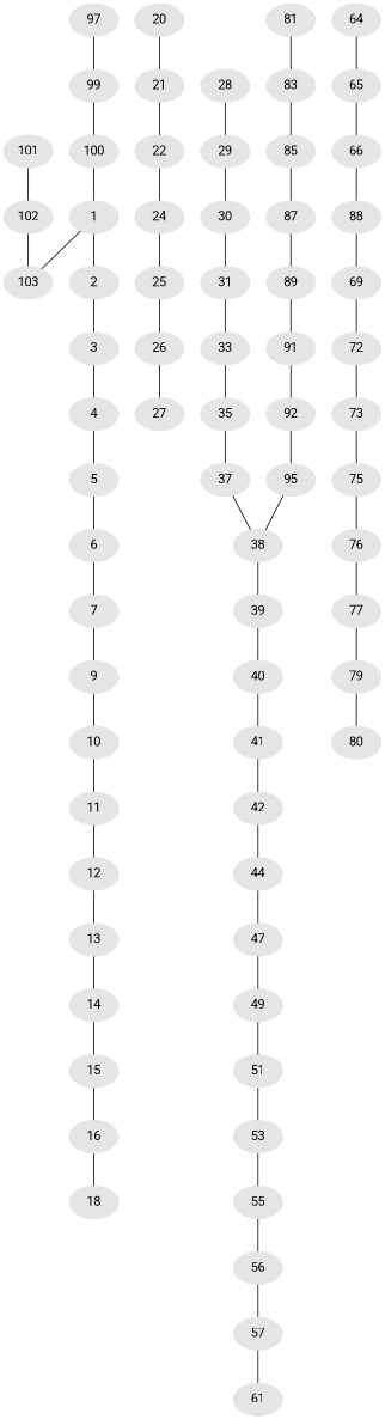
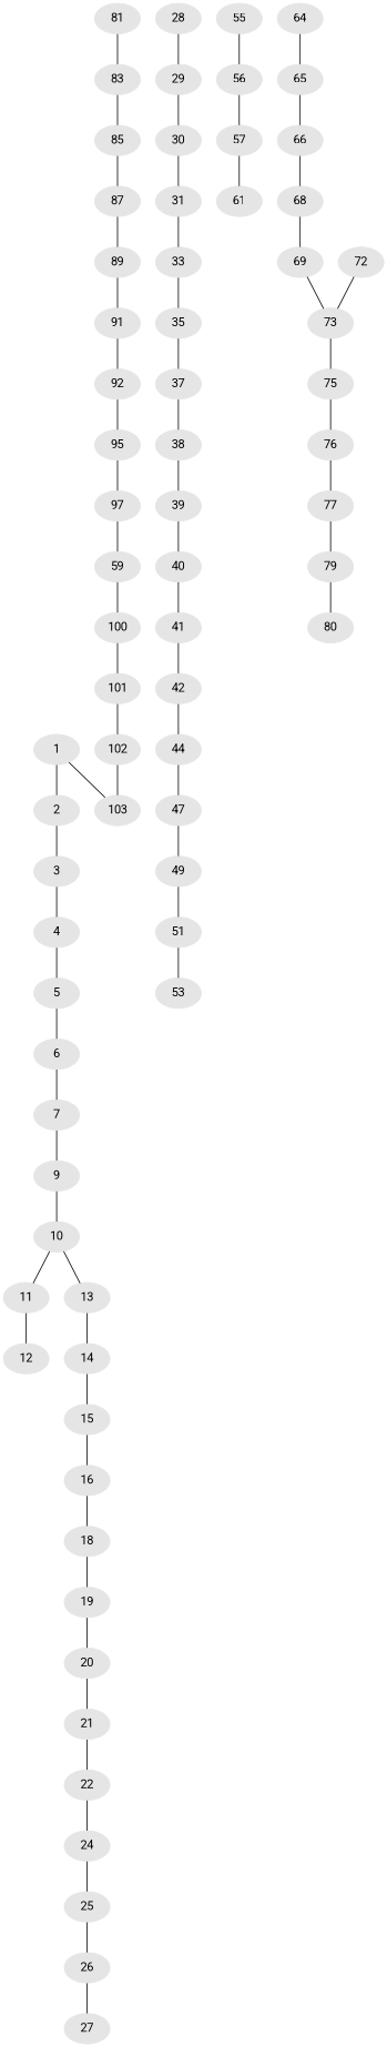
  graph {
    fontname=Roboto
    node [color=gray90 fontname=Roboto style=filled]
    edge [fontname=Roboto]
    1
    2
    103 [super="+104"]
    3
    4
    5
    6
    7 [super="+8"]
    9
    10
    11
    12
    13
    14
    15
    16 [super="+17"]
    18
+   19
    20
    21
    22 [super="+23"]
    24
    25
    26
    27
    28
    29
    30
    31 [super="+32"]
    33 [super="+34"]
    35 [super="+36"]
    37
    38
    39
    40
    41
    42 [super="+43"]
    44 [super="+45"]
    47 [super="+48"]
    49 [super="+50"]
    51 [super="+52"]
    53 [super="+54"]
    55
    56
    57 [super="+58"]
    61
    64
    65
    66 [super="+67"]
-   68 [label=88]
+   68
    69 [super="+70"]
    72
    73 [super="+74"]
    75
    76
    77 [super="+78"]
    79
    80
    81 [super="+82"]
    83 [super="+84"]
    85 [super="+86"]
    87 [super="+88"]
    89 [super="+90"]
    91
    92 [super="+93"]
    95 [super="+96"]
    97 [super="+98"]
-   99
+   99 [label=59]
    100
    101
    102
    1 -- 2
    1 -- 103
    2 -- 3
    3 -- 4
    4 -- 5
    5 -- 6
    6 -- 7
    7 -- 9
    9 -- 10
    10 -- 11
    11 -- 12
-   12 -- 13
+   10 -- 13
    13 -- 14
    14 -- 15
    15 -- 16
    16 -- 18
+   18 -- 19
+   19 -- 20
    20 -- 21
    21 -- 22
    22 -- 24
    24 -- 25
    25 -- 26
    26 -- 27
    28 -- 29
    29 -- 30
    30 -- 31
    31 -- 33
    33 -- 35
    35 -- 37
    37 -- 38
    38 -- 39
    39 -- 40
    40 -- 41
    41 -- 42
    42 -- 44
    44 -- 47
    47 -- 49
    49 -- 51
    51 -- 53
-   53 -- 55
    55 -- 56
    56 -- 57
    57 -- 61
    64 -- 65
    65 -- 66
    66 -- 68
    68 -- 69
-   69 -- 72
+   69 -- 73
    72 -- 73
    73 -- 75
    75 -- 76
    76 -- 77
    77 -- 79
    79 -- 80
    81 -- 83
    83 -- 85
    85 -- 87
    87 -- 89
    89 -- 91
    91 -- 92
    92 -- 95
-   95 -- 38
+   95 -- 97
    97 -- 99
    99 -- 100
-   100 -- 1
+   100 -- 101
    101 -- 102
    102 -- 103
  }
